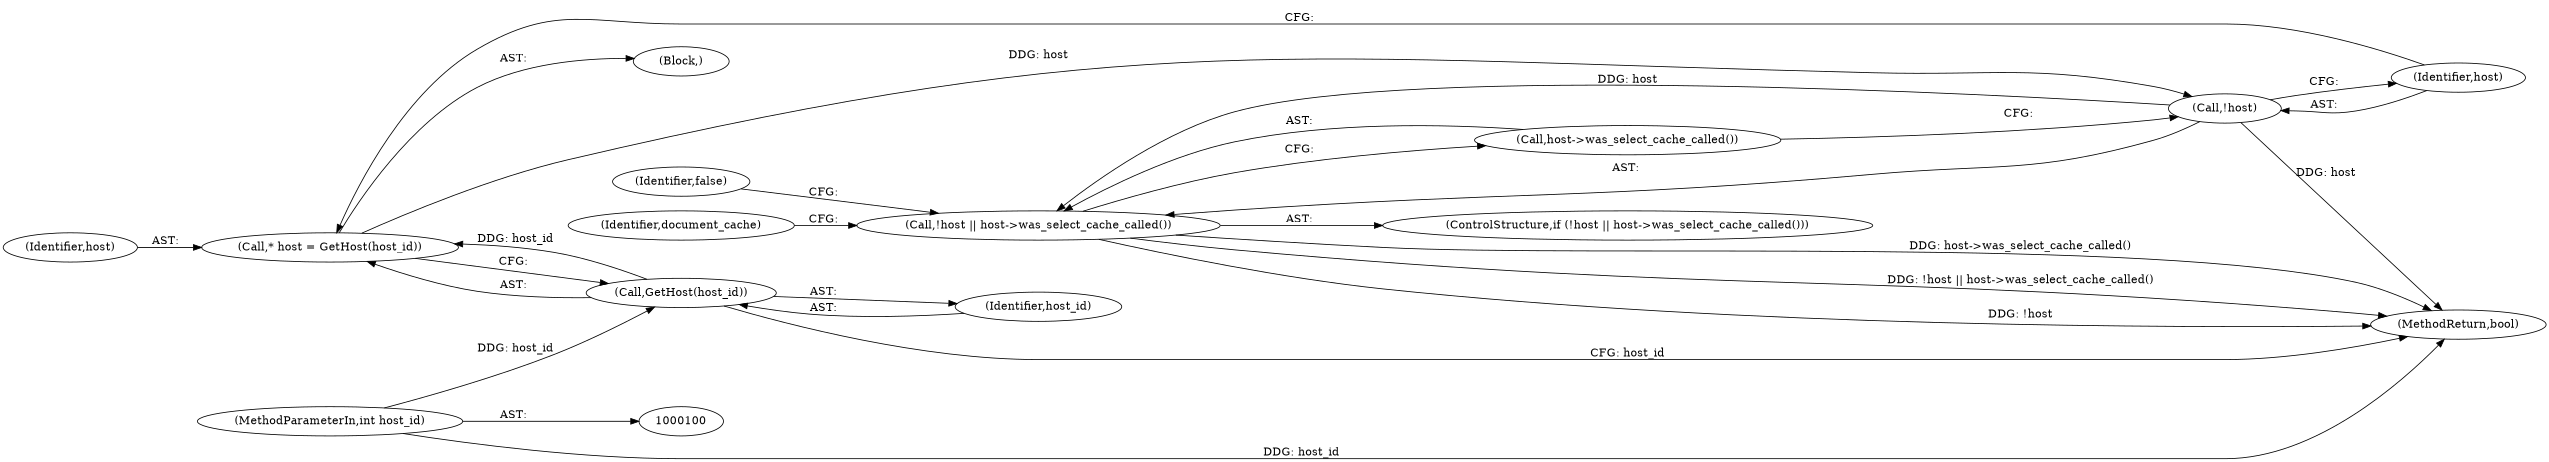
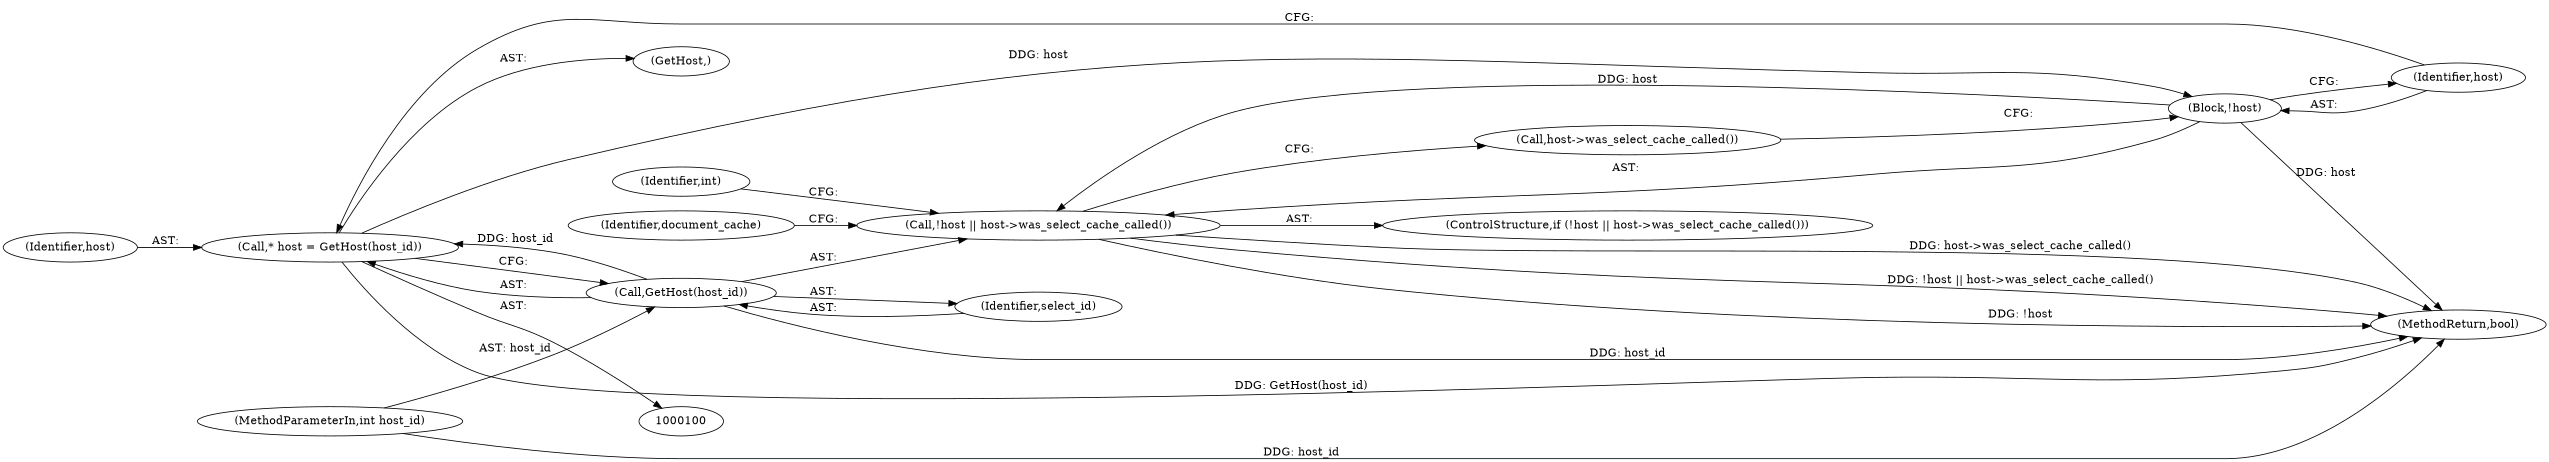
  digraph {
    rankdir=LR
    n1 [label="(Call,* host = GetHost(host_id))"]
    n2 [label="(Call,GetHost(host_id))"]
-   n3 [label="(Call,!host)"]
-   n4 [label="(Block,)"]
+   n3 [label="(Block,!host)"]
+   n4 [label="(GetHost,)"]
    n5 [label="(MethodReturn,bool)"]
-   n6 [label="(Identifier,host_id)"]
+   n6 [label="(Identifier,select_id)"]
    n7 [label="(Call,!host || host->was_select_cache_called())"]
    n8 [label="(Identifier,host)"]
    n9 [label="(MethodParameterIn,int host_id)"]
    1000100
    n11 [label="(ControlStructure,if (!host || host->was_select_cache_called()))"]
    n12 [label="(Call,host->was_select_cache_called())"]
-   n13 [label="(Identifier,false)"]
+   n13 [label="(Identifier,int)"]
    n14 [label="(Identifier,document_cache)"]
    n15 [label="(Identifier,host)"]
    n1 -> n2 [label="CFG: "]
    n1 -> n3 [label="DDG: host"]
    n1 -> n4 [label="AST: "]
+   n1 -> n5 [label="DDG: GetHost(host_id)"]
    n2 -> n1 [label="AST: "]
    n2 -> n1 [label="DDG: host_id"]
-   n2 -> n5 [label="CFG: host_id"]
+   n2 -> n5 [label="DDG: host_id"]
    n2 -> n6 [label="AST: "]
    n3 -> n5 [label="DDG: host"]
    n3 -> n7 [label="AST: "]
    n3 -> n7 [label="DDG: host"]
    n3 -> n8 [label="CFG: "]
    n6 -> n2 [label="AST: "]
    n7 -> n5 [label="DDG: host->was_select_cache_called()"]
    n7 -> n5 [label="DDG: !host || host->was_select_cache_called()"]
    n7 -> n5 [label="DDG: !host"]
    n7 -> n11 [label="AST: "]
    n7 -> n12 [label="CFG: "]
    n8 -> n1 [label="CFG: "]
    n8 -> n3 [label="AST: "]
-   n9 -> n2 [label="DDG: host_id"]
+   n9 -> n2 [label="AST: host_id"]
    n9 -> n5 [label="DDG: host_id"]
-   n9 -> 1000100 [label="AST: "]
+   n1 -> 1000100 [label="AST: "]
    n12 -> n3 [label="CFG: "]
-   n12 -> n7 [label="AST: "]
+   n2 -> n7 [label="AST: "]
    n13 -> n7 [label="CFG: "]
    n14 -> n7 [label="CFG: "]
    n15 -> n1 [label="AST: "]
  }
